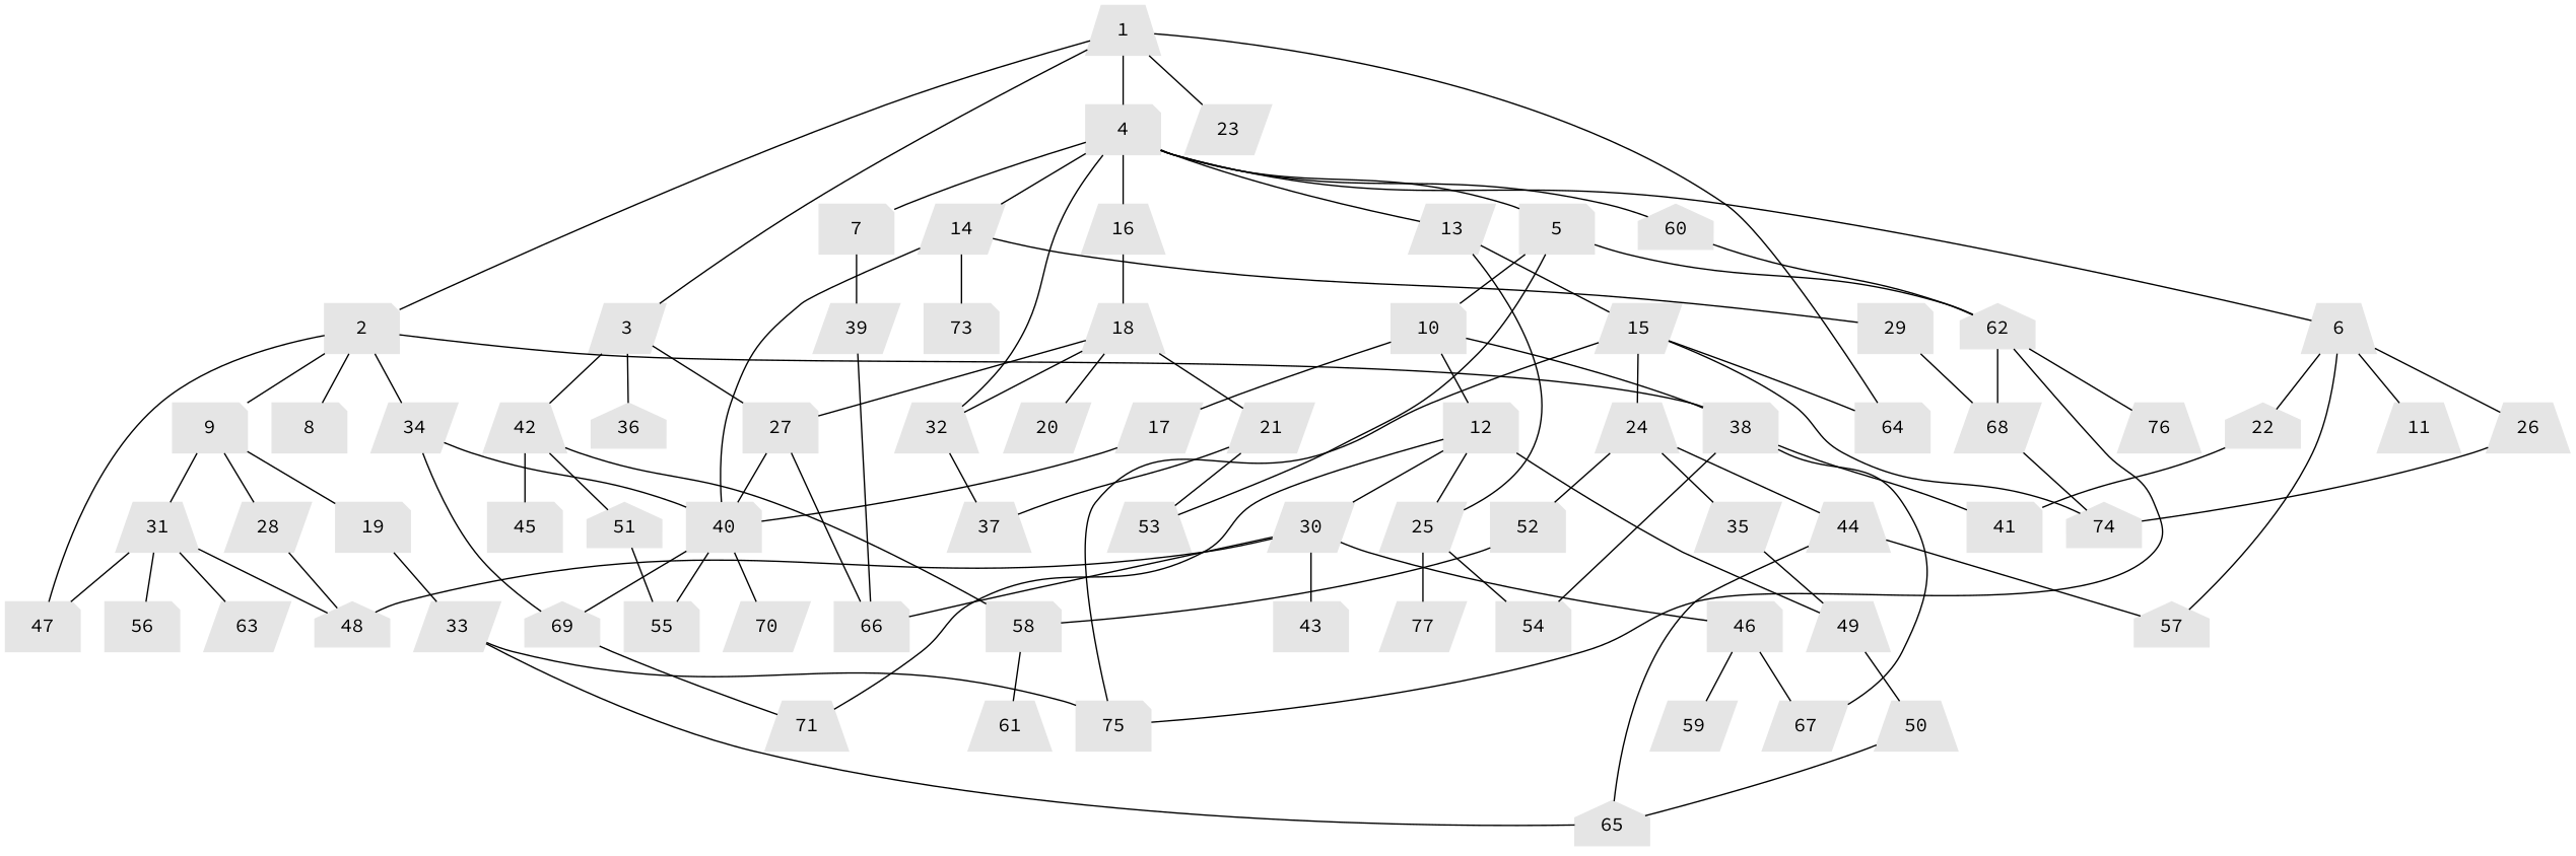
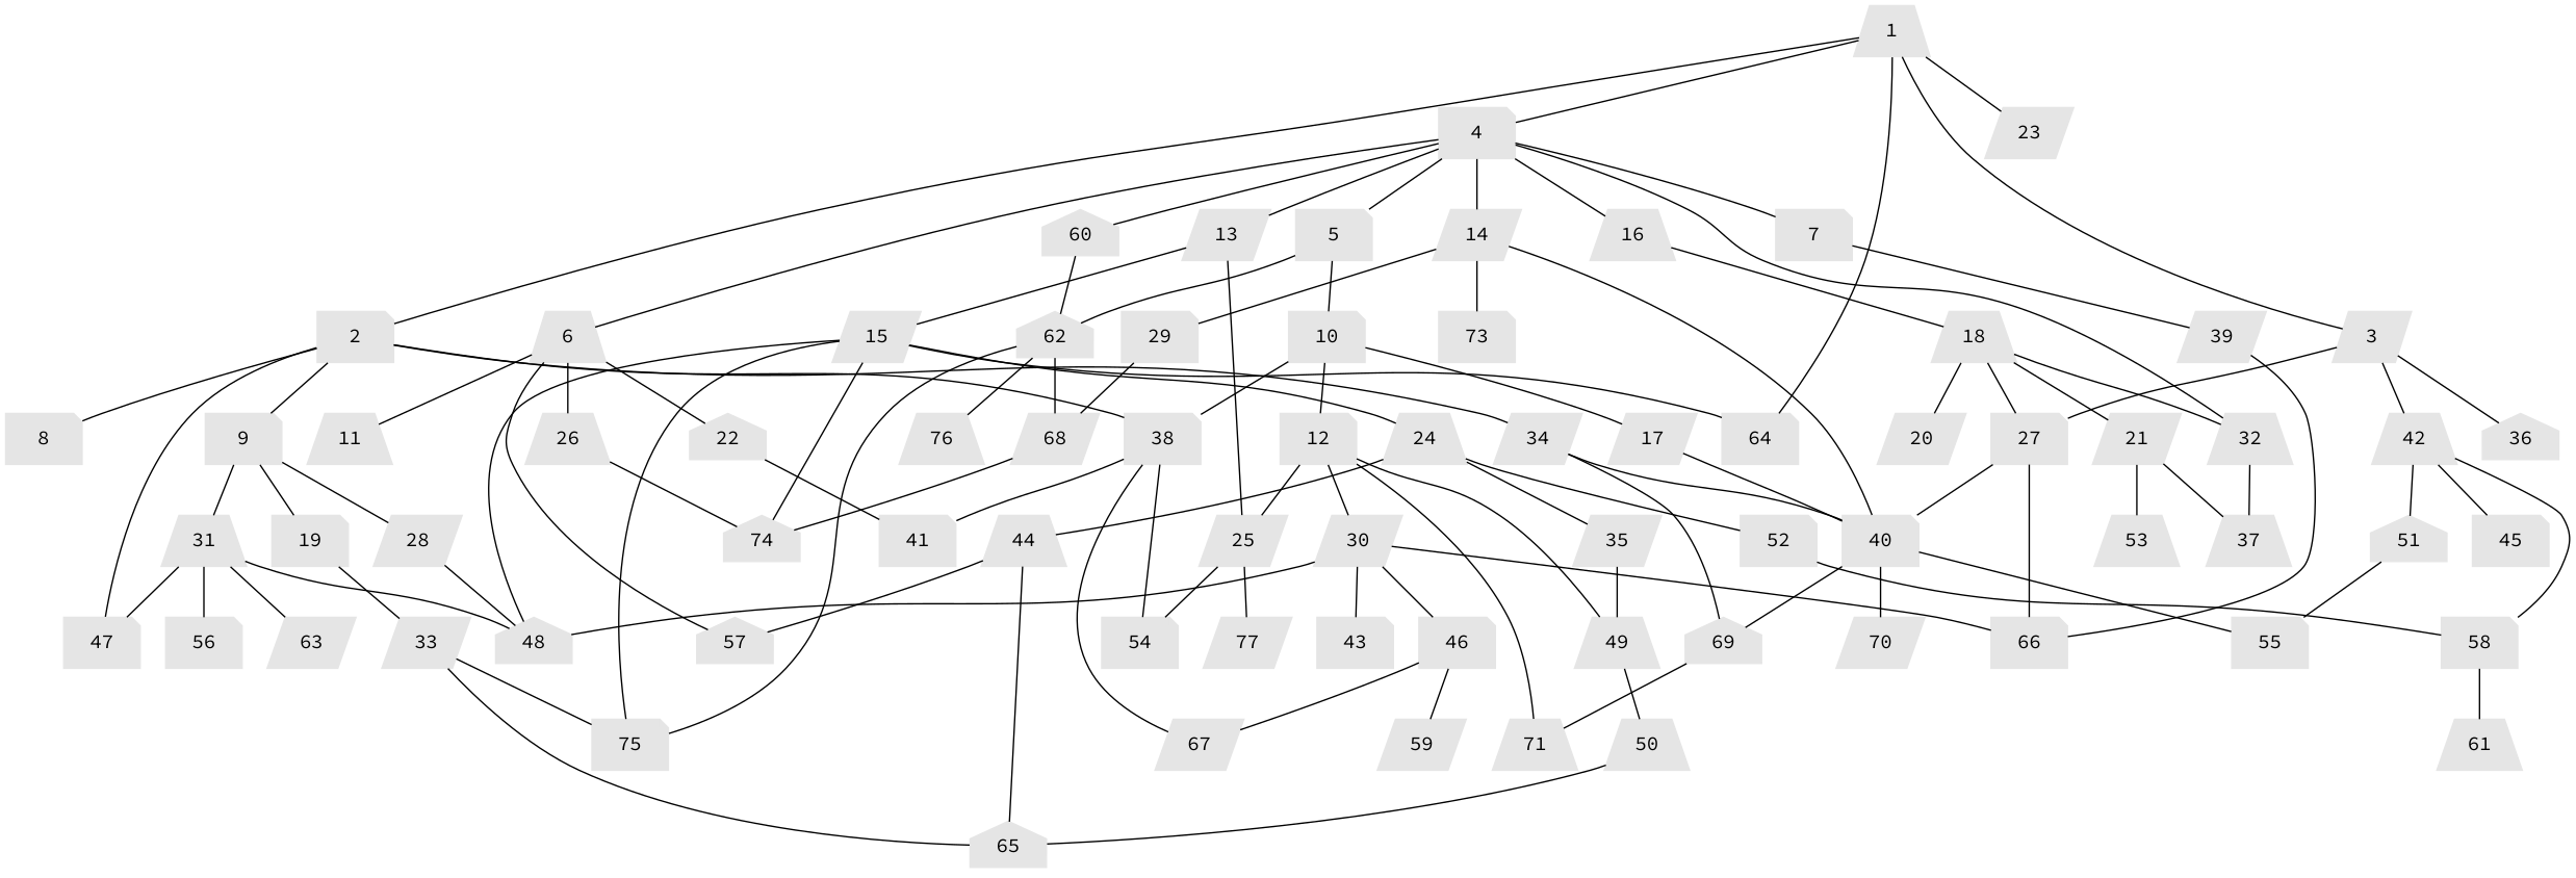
  graph {
    fontname="Source Code Pro"
    node [color=gray90 fontname="Source Code Pro" shape=note style=filled]
    edge [fontname="Source Code Pro"]
    1 [shape=trapezium]
    2
    3 [shape=parallelogram]
    4
    23 [shape=parallelogram]
    64
    8
    9
    34 [shape=parallelogram]
    38
    47
    27
    36 [shape=house]
    42 [shape=trapezium]
    5
    6 [shape=trapezium]
    7
    13 [shape=parallelogram]
    14 [shape=parallelogram]
    16 [shape=trapezium]
    32 [shape=trapezium]
    60 [shape=house]
    19
    28 [shape=parallelogram]
    31 [shape=trapezium]
    40
    69 [shape=house]
    41
    54
    67 [shape=parallelogram]
    66
    45
    51 [shape=house]
    58
    10
    53 [shape=trapezium]
    62 [shape=house]
    11 [shape=trapezium]
    22 [shape=house]
    26 [shape=trapezium]
    57 [shape=house]
    39 [shape=parallelogram]
    25 [shape=parallelogram]
    15 [shape=parallelogram]
    29
    73
    18 [shape=trapezium]
    37 [shape=trapezium]
    12
    17 [shape=parallelogram]
    75
    68 [shape=parallelogram]
    76 [shape=trapezium]
    74 [shape=house]
    33 [shape=parallelogram]
    48 [shape=house]
    56
    63 [shape=parallelogram]
    30 [shape=parallelogram]
    49 [shape=trapezium]
    71 [shape=trapezium]
    77 [shape=parallelogram]
    43
    46
    50 [shape=trapezium]
    24 [shape=trapezium]
    55
    70 [shape=parallelogram]
    35 [shape=parallelogram]
    44 [shape=trapezium]
    52
    20 [shape=parallelogram]
    21 [shape=parallelogram]
    65 [shape=house]
    59 [shape=parallelogram]
    61 [shape=trapezium]
    1 -- 2
    1 -- 3
    1 -- 4
    1 -- 23
    1 -- 64
    2 -- 8
    2 -- 9
    2 -- 34
    2 -- 38
    2 -- 47
    3 -- 27
    3 -- 36
    3 -- 42
    4 -- 5
    4 -- 6
    4 -- 7
    4 -- 13
    4 -- 14
    4 -- 16
    4 -- 32
    4 -- 60
    9 -- 19
    9 -- 28
    9 -- 31
    34 -- 40
    34 -- 69
    38 -- 41
    38 -- 54
    38 -- 67
    27 -- 40
    27 -- 66
    42 -- 45
    42 -- 51
    42 -- 58
    5 -- 10
-   5 -- 53
    5 -- 62
    6 -- 11
    6 -- 22
    6 -- 26
    6 -- 57
    7 -- 39
    13 -- 25
    13 -- 15
    14 -- 40
    14 -- 29
    14 -- 73
    16 -- 18
    32 -- 37
    60 -- 62
    19 -- 33
    28 -- 48
    31 -- 47
    31 -- 48
    31 -- 56
    31 -- 63
    40 -- 69
    40 -- 55
    40 -- 70
    69 -- 71
    51 -- 55
    58 -- 61
    10 -- 38
    10 -- 12
    10 -- 17
    62 -- 75
    62 -- 68
    62 -- 76
    22 -- 41
    26 -- 74
    39 -- 66
    25 -- 54
    25 -- 77
    15 -- 64
    15 -- 75
    15 -- 74
+   15 -- 48
    15 -- 24
    29 -- 68
    18 -- 27
    18 -- 32
    18 -- 20
    18 -- 21
    12 -- 25
    12 -- 30
    12 -- 49
    12 -- 71
    17 -- 40
    68 -- 74
    33 -- 75
    33 -- 65
    30 -- 66
    30 -- 48
    30 -- 43
    30 -- 46
    49 -- 50
    46 -- 67
    46 -- 59
    50 -- 65
    24 -- 35
    24 -- 44
    24 -- 52
    35 -- 49
    44 -- 57
    44 -- 65
    52 -- 58
    21 -- 53
    21 -- 37
  }
